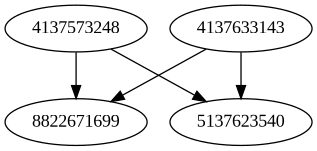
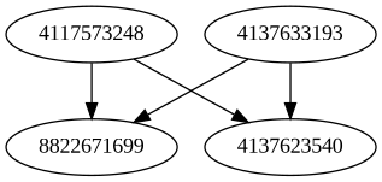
  strict digraph {
    fontname="Liberation Serif"
    node [fontname="Liberation Serif"]
    edge [fontname="Liberation Serif"]
    n1 [label=8822671699]
-   4137573248
-   4137623540 [label=5137623540]
-   4137633143
+   4137573248 [label=4117573248]
+   4137623540
+   4137633143 [label=4137633193]
    4137573248 -> n1
    4137573248 -> 4137623540
    4137633143 -> n1
    4137633143 -> 4137623540
  }
